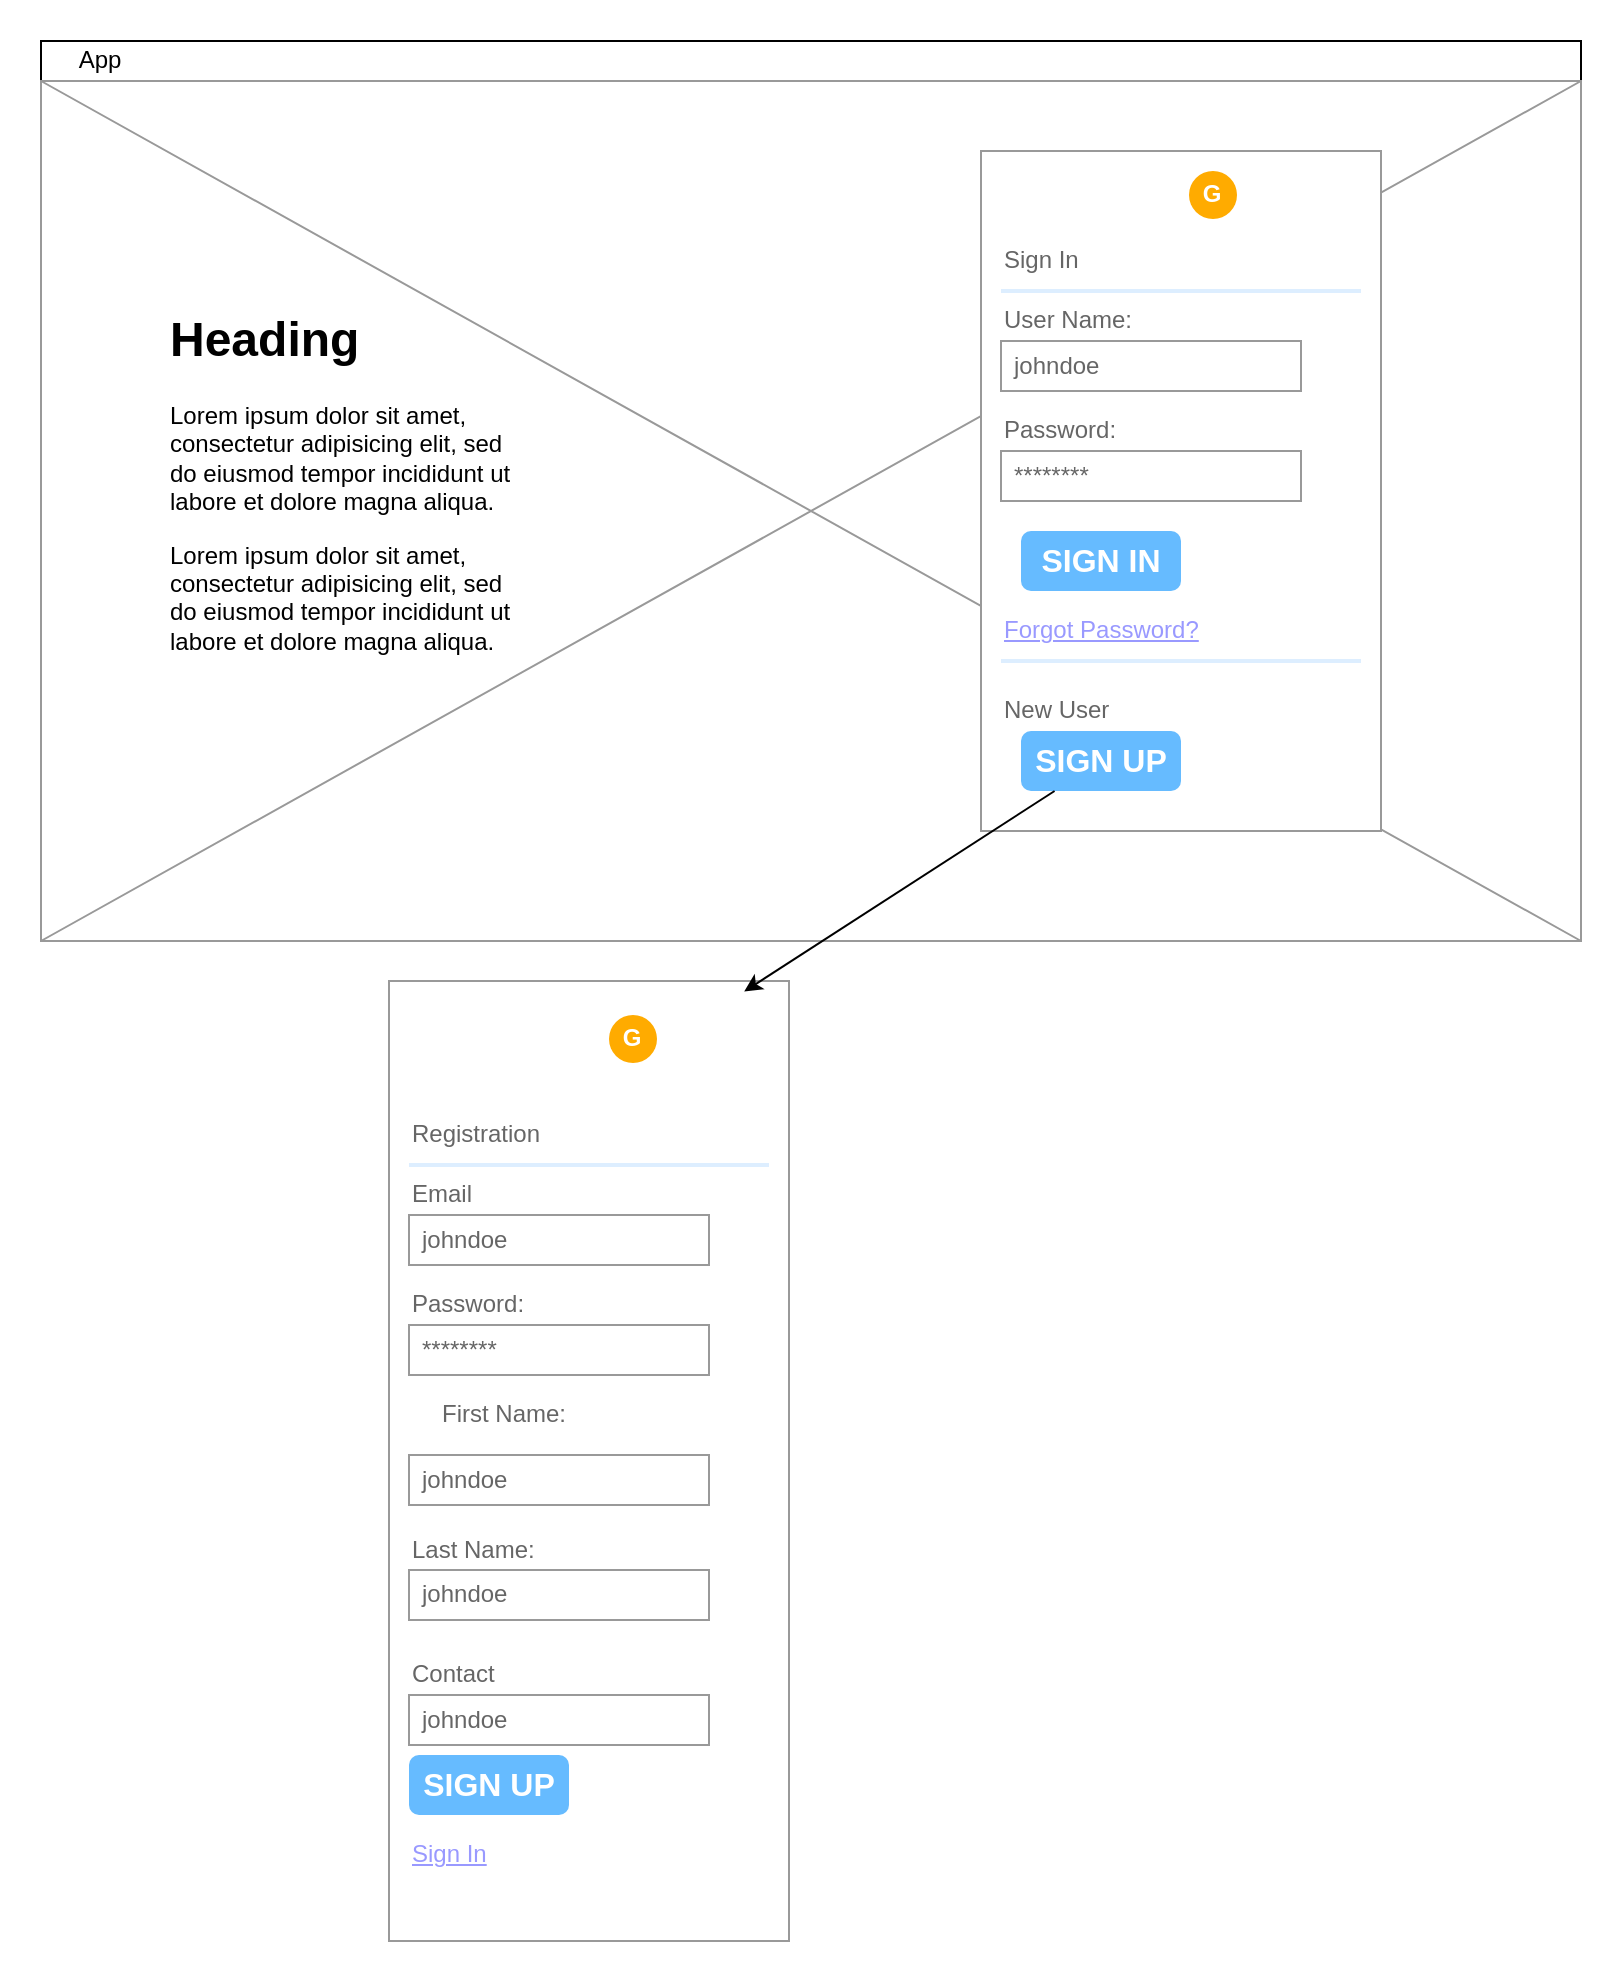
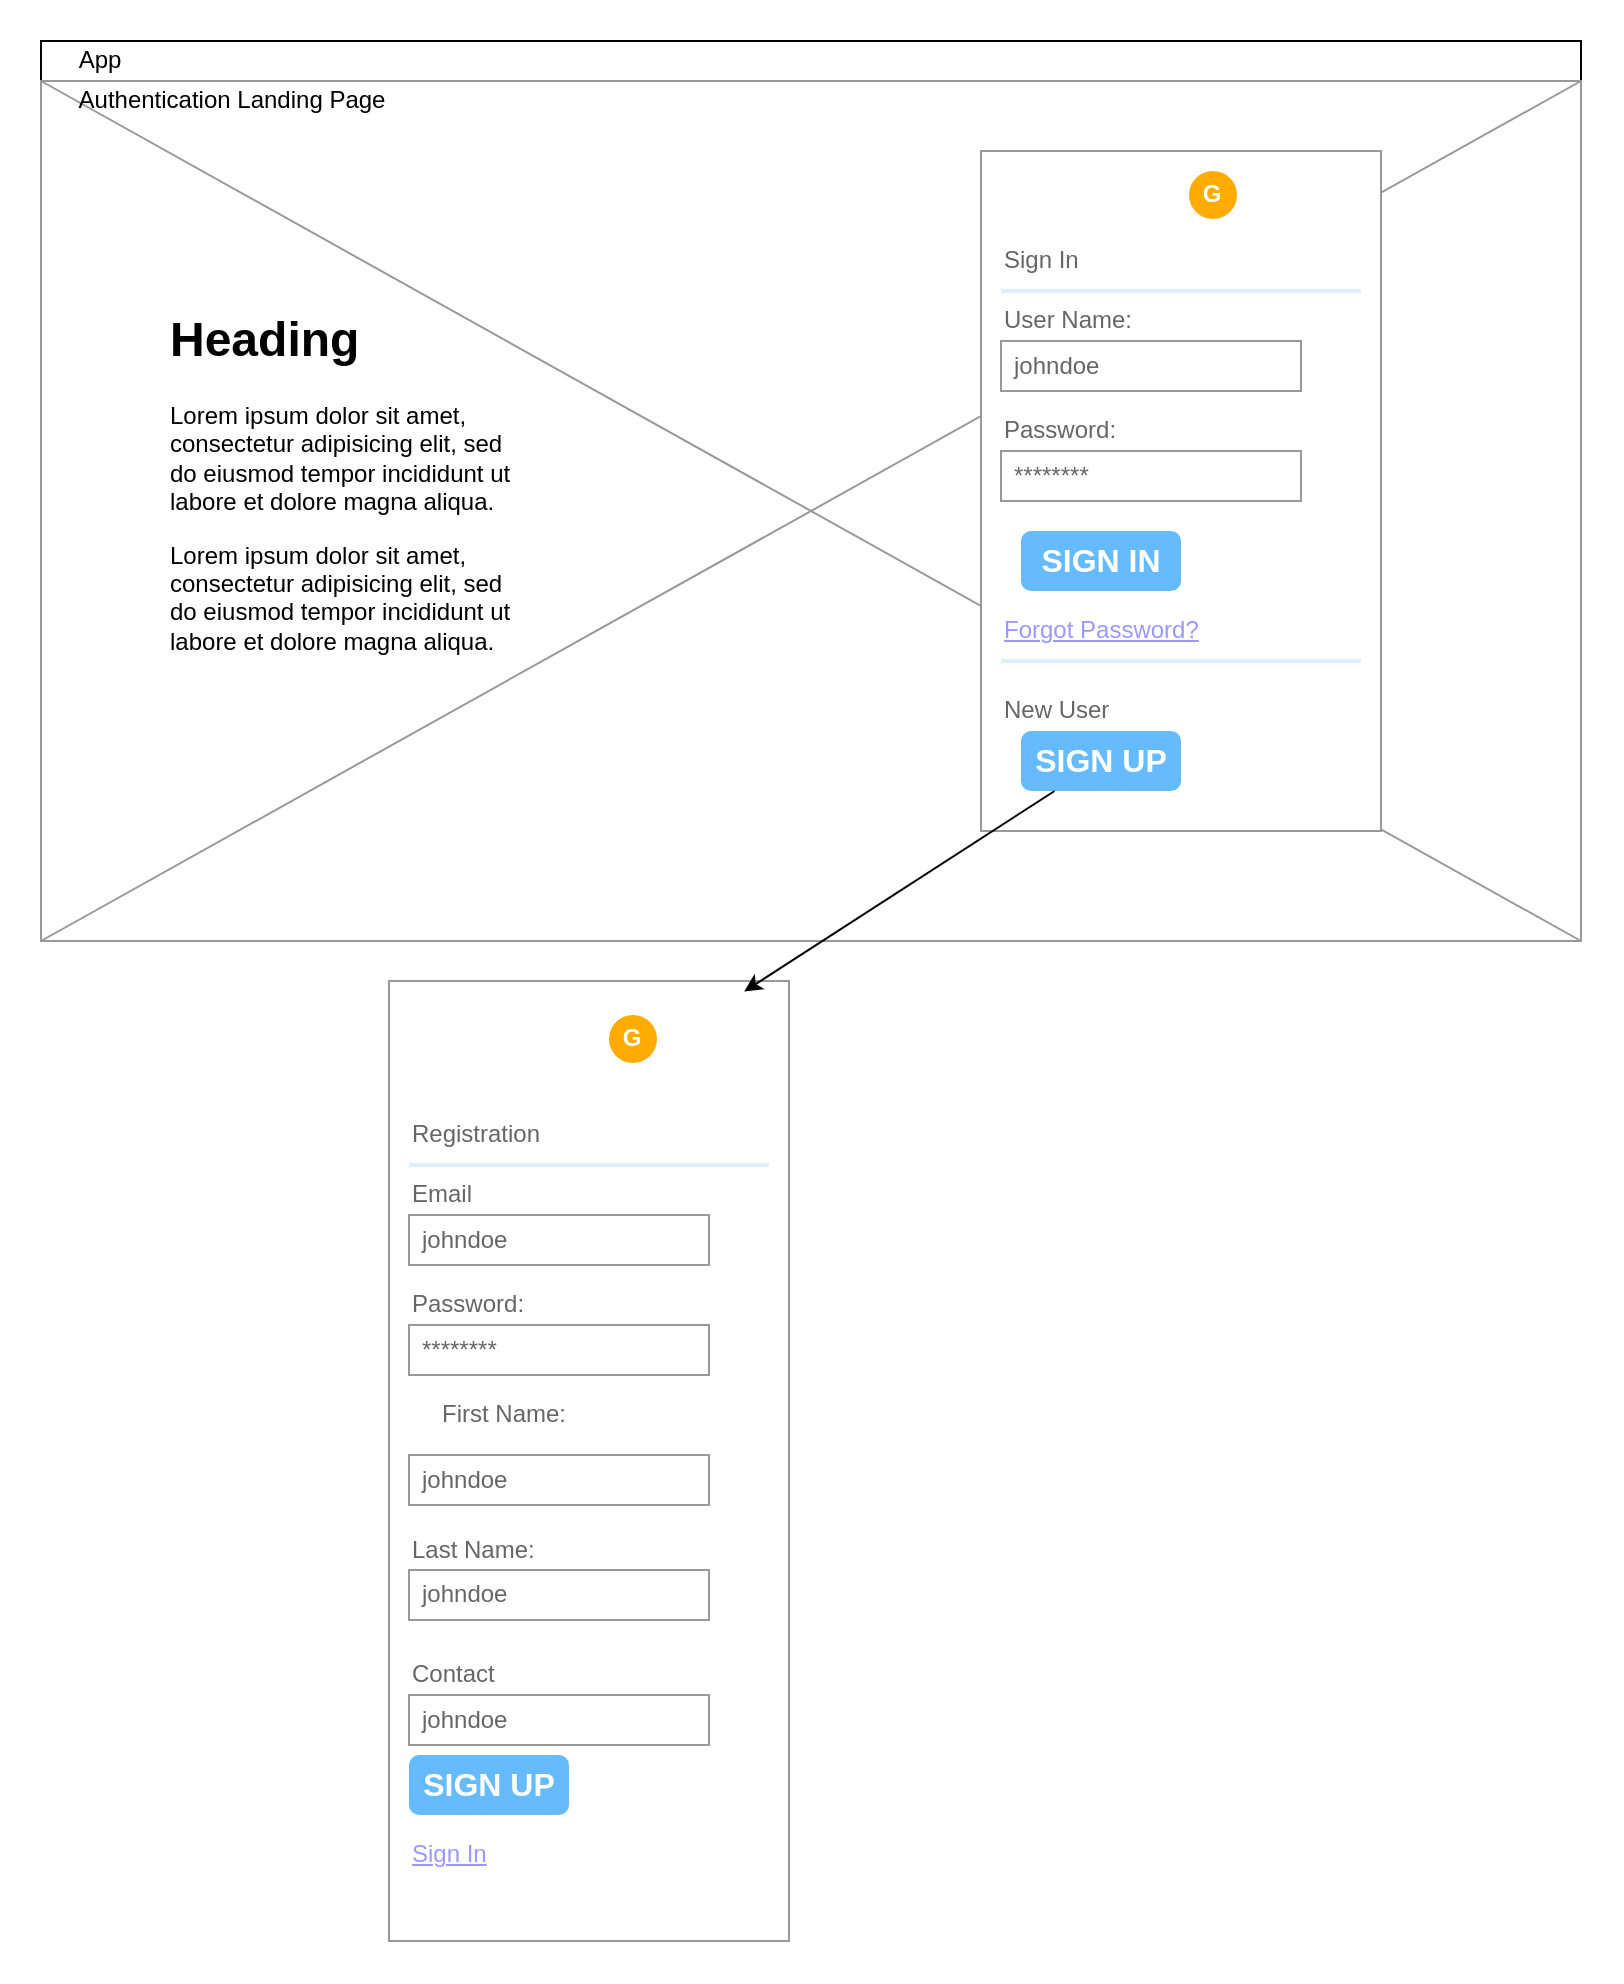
  <mxCell id="0" />
  <mxCell id="1" parent="0" />
  <mxCell id="2" value="" style="rounded=0;whiteSpace=wrap;html=1;" vertex="1" parent="1"><mxGeometry x="20" y="20" width="770" height="450" as="geometry" /></mxCell>
  <mxCell id="3" value="" style="verticalLabelPosition=bottom;shadow=0;dashed=0;align=center;html=1;verticalAlign=top;strokeWidth=1;shape=mxgraph.mockup.graphics.simpleIcon;strokeColor=#999999;" vertex="1" parent="1"><mxGeometry x="20" y="40" width="770" height="430" as="geometry" /></mxCell>
  <mxCell id="4" value="App" style="text;html=1;strokeColor=none;fillColor=none;align=center;verticalAlign=middle;whiteSpace=wrap;rounded=0;" vertex="1" parent="1"><mxGeometry x="20" y="20" width="60" height="20" as="geometry" /></mxCell>
+ <mxCell id="5" value="Authentication Landing Page" style="text;html=1;strokeColor=none;fillColor=none;align=center;verticalAlign=middle;whiteSpace=wrap;rounded=0;" vertex="1" parent="1"><mxGeometry x="21" y="40" width="190" height="20" as="geometry" /></mxCell>
  <mxCell id="6" value="&lt;h1&gt;Heading&lt;/h1&gt;&lt;p&gt;Lorem ipsum dolor sit amet, consectetur adipisicing elit, sed do eiusmod tempor incididunt ut labore et dolore magna aliqua.&lt;/p&gt;&lt;p&gt;Lorem ipsum dolor sit amet, consectetur adipisicing elit, sed do eiusmod tempor incididunt ut labore et dolore magna aliqua.&lt;br&gt;&lt;/p&gt;&lt;p&gt;&lt;br&gt;&lt;/p&gt;" style="text;html=1;strokeColor=none;fillColor=none;spacing=5;spacingTop=-20;whiteSpace=wrap;overflow=hidden;rounded=0;" vertex="1" parent="1"><mxGeometry x="80" y="150" width="190" height="190" as="geometry" /></mxCell>
  <mxCell id="7" value="" style="strokeWidth=1;shadow=0;dashed=0;align=center;html=1;shape=mxgraph.mockup.forms.rrect;rSize=0;strokeColor=#999999;fillColor=#ffffff;" vertex="1" parent="1"><mxGeometry x="490" y="75" width="200" height="340" as="geometry" /></mxCell>
  <mxCell id="8" value="Sign In" style="strokeWidth=1;shadow=0;dashed=0;align=center;html=1;shape=mxgraph.mockup.forms.anchor;fontSize=12;fontColor=#666666;align=left;resizeWidth=1;spacingLeft=0;" vertex="1" parent="7"><mxGeometry width="100" height="20" relative="1" as="geometry"><mxPoint x="10" y="45" as="offset" /></mxGeometry></mxCell>
  <mxCell id="9" value="" style="shape=line;strokeColor=#ddeeff;strokeWidth=2;html=1;resizeWidth=1;" vertex="1" parent="7"><mxGeometry width="180" height="10" relative="1" as="geometry"><mxPoint x="10" y="65" as="offset" /></mxGeometry></mxCell>
  <mxCell id="10" value="User Name:" style="strokeWidth=1;shadow=0;dashed=0;align=center;html=1;shape=mxgraph.mockup.forms.anchor;fontSize=12;fontColor=#666666;align=left;resizeWidth=1;spacingLeft=0;" vertex="1" parent="7"><mxGeometry width="100" height="20" relative="1" as="geometry"><mxPoint x="10" y="75" as="offset" /></mxGeometry></mxCell>
  <mxCell id="11" value="johndoe" style="strokeWidth=1;shadow=0;dashed=0;align=center;html=1;shape=mxgraph.mockup.forms.rrect;rSize=0;strokeColor=#999999;fontColor=#666666;align=left;spacingLeft=5;resizeWidth=1;" vertex="1" parent="7"><mxGeometry width="150" height="25" relative="1" as="geometry"><mxPoint x="10" y="95" as="offset" /></mxGeometry></mxCell>
  <mxCell id="12" value="Password:" style="strokeWidth=1;shadow=0;dashed=0;align=center;html=1;shape=mxgraph.mockup.forms.anchor;fontSize=12;fontColor=#666666;align=left;resizeWidth=1;spacingLeft=0;" vertex="1" parent="7"><mxGeometry width="100" height="20" relative="1" as="geometry"><mxPoint x="10" y="130" as="offset" /></mxGeometry></mxCell>
  <mxCell id="13" value="********" style="strokeWidth=1;shadow=0;dashed=0;align=center;html=1;shape=mxgraph.mockup.forms.rrect;rSize=0;strokeColor=#999999;fontColor=#666666;align=left;spacingLeft=5;resizeWidth=1;" vertex="1" parent="7"><mxGeometry width="150" height="25" relative="1" as="geometry"><mxPoint x="10" y="150" as="offset" /></mxGeometry></mxCell>
  <mxCell id="14" value="SIGN IN" style="strokeWidth=1;shadow=0;dashed=0;align=center;html=1;shape=mxgraph.mockup.forms.rrect;rSize=5;strokeColor=none;fontColor=#ffffff;fillColor=#66bbff;fontSize=16;fontStyle=1;" vertex="1" parent="7"><mxGeometry y="1" width="80" height="30" relative="1" as="geometry"><mxPoint x="20" y="-150" as="offset" /></mxGeometry></mxCell>
  <mxCell id="15" value="Forgot Password?" style="strokeWidth=1;shadow=0;dashed=0;align=center;html=1;shape=mxgraph.mockup.forms.anchor;fontSize=12;fontColor=#9999ff;align=left;spacingLeft=0;fontStyle=4;resizeWidth=1;" vertex="1" parent="7"><mxGeometry y="1" width="150" height="20" relative="1" as="geometry"><mxPoint x="10" y="-110" as="offset" /></mxGeometry></mxCell>
  <mxCell id="16" value="" style="shape=line;strokeColor=#ddeeff;strokeWidth=2;html=1;resizeWidth=1;" vertex="1" parent="7"><mxGeometry y="1" width="180" height="10" relative="1" as="geometry"><mxPoint x="10" y="-90" as="offset" /></mxGeometry></mxCell>
  <mxCell id="17" value="New User" style="strokeWidth=1;shadow=0;dashed=0;align=center;html=1;shape=mxgraph.mockup.forms.anchor;fontSize=12;fontColor=#666666;align=left;spacingLeft=0;resizeWidth=1;" vertex="1" parent="7"><mxGeometry y="1" width="150" height="20" relative="1" as="geometry"><mxPoint x="10" y="-70" as="offset" /></mxGeometry></mxCell>
  <mxCell id="18" value="SIGN UP" style="strokeWidth=1;shadow=0;dashed=0;align=center;html=1;shape=mxgraph.mockup.forms.rrect;rSize=5;strokeColor=none;fontColor=#ffffff;fillColor=#66bbff;fontSize=16;fontStyle=1;" vertex="1" parent="7"><mxGeometry y="1" width="80" height="30" relative="1" as="geometry"><mxPoint x="20" y="-50" as="offset" /></mxGeometry></mxCell>
  <mxCell id="19" value="" style="shape=image;html=1;verticalAlign=top;verticalLabelPosition=bottom;labelBackgroundColor=#ffffff;imageAspect=0;aspect=fixed;image=https://cdn4.iconfinder.com/data/icons/miu-black-social-2/60/facebook-128.png" vertex="1" parent="7"><mxGeometry x="64" y="10" width="28" height="28" as="geometry" /></mxCell>
  <mxCell id="20" value="G" style="shape=ellipse;fillColor=#FFAB00;strokeColor=none;fontColor=#ffffff;align=center;verticalAlign=middle;whiteSpace=wrap;fontSize=12;fontStyle=1;html=1;sketch=0;" vertex="1" parent="7"><mxGeometry x="104" y="10" width="24" height="24" as="geometry" /></mxCell>
  <mxCell id="21" value="" style="strokeWidth=1;shadow=0;dashed=0;align=center;html=1;shape=mxgraph.mockup.forms.rrect;rSize=0;strokeColor=#999999;fillColor=#ffffff;" vertex="1" parent="1"><mxGeometry x="194" y="490" width="200" height="480" as="geometry" /></mxCell>
  <mxCell id="22" value="Registration" style="strokeWidth=1;shadow=0;dashed=0;align=center;html=1;shape=mxgraph.mockup.forms.anchor;fontSize=12;fontColor=#666666;align=left;resizeWidth=1;spacingLeft=0;" vertex="1" parent="21"><mxGeometry width="100" height="20" relative="1" as="geometry"><mxPoint x="10" y="67" as="offset" /></mxGeometry></mxCell>
  <mxCell id="23" value="" style="shape=line;strokeColor=#ddeeff;strokeWidth=2;html=1;resizeWidth=1;" vertex="1" parent="21"><mxGeometry width="180" height="10" relative="1" as="geometry"><mxPoint x="10" y="87" as="offset" /></mxGeometry></mxCell>
  <mxCell id="24" value="Email" style="strokeWidth=1;shadow=0;dashed=0;align=center;html=1;shape=mxgraph.mockup.forms.anchor;fontSize=12;fontColor=#666666;align=left;resizeWidth=1;spacingLeft=0;" vertex="1" parent="21"><mxGeometry width="100" height="20" relative="1" as="geometry"><mxPoint x="10" y="97" as="offset" /></mxGeometry></mxCell>
  <mxCell id="25" value="johndoe" style="strokeWidth=1;shadow=0;dashed=0;align=center;html=1;shape=mxgraph.mockup.forms.rrect;rSize=0;strokeColor=#999999;fontColor=#666666;align=left;spacingLeft=5;resizeWidth=1;" vertex="1" parent="21"><mxGeometry width="150" height="25" relative="1" as="geometry"><mxPoint x="10" y="117" as="offset" /></mxGeometry></mxCell>
  <mxCell id="26" value="Password:" style="strokeWidth=1;shadow=0;dashed=0;align=center;html=1;shape=mxgraph.mockup.forms.anchor;fontSize=12;fontColor=#666666;align=left;resizeWidth=1;spacingLeft=0;" vertex="1" parent="21"><mxGeometry width="100" height="20" relative="1" as="geometry"><mxPoint x="10" y="152" as="offset" /></mxGeometry></mxCell>
  <mxCell id="27" value="********" style="strokeWidth=1;shadow=0;dashed=0;align=center;html=1;shape=mxgraph.mockup.forms.rrect;rSize=0;strokeColor=#999999;fontColor=#666666;align=left;spacingLeft=5;resizeWidth=1;" vertex="1" parent="21"><mxGeometry width="150" height="25" relative="1" as="geometry"><mxPoint x="10" y="172" as="offset" /></mxGeometry></mxCell>
  <mxCell id="28" value="Sign In" style="strokeWidth=1;shadow=0;dashed=0;align=center;html=1;shape=mxgraph.mockup.forms.anchor;fontSize=12;fontColor=#9999ff;align=left;spacingLeft=0;fontStyle=4;resizeWidth=1;" vertex="1" parent="21"><mxGeometry y="1" width="150" height="20" relative="1" as="geometry"><mxPoint x="10" y="-53" as="offset" /></mxGeometry></mxCell>
  <mxCell id="29" value="SIGN UP" style="strokeWidth=1;shadow=0;dashed=0;align=center;html=1;shape=mxgraph.mockup.forms.rrect;rSize=5;strokeColor=none;fontColor=#ffffff;fillColor=#66bbff;fontSize=16;fontStyle=1;" vertex="1" parent="21"><mxGeometry y="1" width="80" height="30" relative="1" as="geometry"><mxPoint x="10" y="-93" as="offset" /></mxGeometry></mxCell>
  <mxCell id="30" value="First Name:" style="strokeWidth=1;shadow=0;dashed=0;align=center;html=1;shape=mxgraph.mockup.forms.anchor;fontSize=12;fontColor=#666666;align=left;resizeWidth=1;spacingLeft=0;" vertex="1" parent="21"><mxGeometry x="25" y="207" width="100" height="20" as="geometry" /></mxCell>
  <mxCell id="31" value="johndoe" style="strokeWidth=1;shadow=0;dashed=0;align=center;html=1;shape=mxgraph.mockup.forms.rrect;rSize=0;strokeColor=#999999;fontColor=#666666;align=left;spacingLeft=5;resizeWidth=1;" vertex="1" parent="21"><mxGeometry x="10" y="237" width="150" height="25" as="geometry" /></mxCell>
  <mxCell id="32" value="Last Name:" style="strokeWidth=1;shadow=0;dashed=0;align=center;html=1;shape=mxgraph.mockup.forms.anchor;fontSize=12;fontColor=#666666;align=left;resizeWidth=1;spacingLeft=0;" vertex="1" parent="21"><mxGeometry x="10" y="274.5" width="100" height="20" as="geometry" /></mxCell>
  <mxCell id="33" value="johndoe" style="strokeWidth=1;shadow=0;dashed=0;align=center;html=1;shape=mxgraph.mockup.forms.rrect;rSize=0;strokeColor=#999999;fontColor=#666666;align=left;spacingLeft=5;resizeWidth=1;" vertex="1" parent="21"><mxGeometry x="10" y="294.5" width="150" height="25" as="geometry" /></mxCell>
  <mxCell id="34" value="Contact" style="strokeWidth=1;shadow=0;dashed=0;align=center;html=1;shape=mxgraph.mockup.forms.anchor;fontSize=12;fontColor=#666666;align=left;resizeWidth=1;spacingLeft=0;" vertex="1" parent="21"><mxGeometry x="10" y="337" width="100" height="20" as="geometry" /></mxCell>
  <mxCell id="35" value="johndoe" style="strokeWidth=1;shadow=0;dashed=0;align=center;html=1;shape=mxgraph.mockup.forms.rrect;rSize=0;strokeColor=#999999;fontColor=#666666;align=left;spacingLeft=5;resizeWidth=1;" vertex="1" parent="21"><mxGeometry x="10" y="357" width="150" height="25" as="geometry" /></mxCell>
  <mxCell id="36" value="" style="shape=image;html=1;verticalAlign=top;verticalLabelPosition=bottom;labelBackgroundColor=#ffffff;imageAspect=0;aspect=fixed;image=https://cdn4.iconfinder.com/data/icons/miu-black-social-2/60/facebook-128.png" vertex="1" parent="21"><mxGeometry x="60" y="17" width="28" height="28" as="geometry" /></mxCell>
  <mxCell id="37" value="G" style="shape=ellipse;fillColor=#FFAB00;strokeColor=none;fontColor=#ffffff;align=center;verticalAlign=middle;whiteSpace=wrap;fontSize=12;fontStyle=1;html=1;sketch=0;" vertex="1" parent="21"><mxGeometry x="110" y="17" width="24" height="24" as="geometry" /></mxCell>
  <mxCell id="38" value="" style="endArrow=classic;html=1;rounded=0;entryX=0.888;entryY=0.011;entryDx=0;entryDy=0;entryPerimeter=0;" edge="1" parent="1" source="18" target="21"><mxGeometry width="50" height="50" relative="1" as="geometry"><mxPoint x="370" y="710" as="sourcePoint" /><mxPoint x="480" y="790" as="targetPoint" /></mxGeometry></mxCell>
